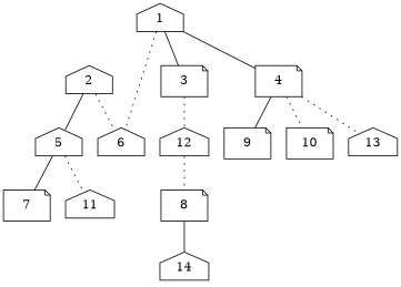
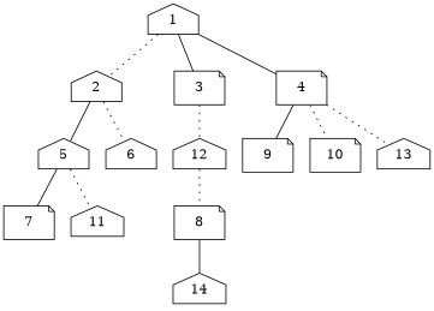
  graph {
    node [chem=C shape=house]
    edge [style=dotted valence=1]
    1
    2
    3 [shape=note]
    4 [shape=note]
    5
    6 [chem=Cl]
    12 [chem=H]
    9 [chem=Cl shape=note]
    10 [chem=Cl shape=note]
    13 [chem=H]
    7 [chem=O shape=note]
    11 [chem=O]
    8 [chem=O shape=note]
    14 [chem=H]
-   1 -- 6 [valence=2]
+   1 -- 2 [valence=2]
    1 -- 3 [style=solid]
    1 -- 4 [style=solid]
    2 -- 5 [style=solid]
    2 -- 6
    3 -- 12
    4 -- 9 [style=solid]
    4 -- 10
    4 -- 13
    5 -- 7 [style=solid]
    5 -- 11 [valence=2]
    12 -- 8
    8 -- 14 [style=solid]
  }
